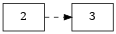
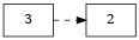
  digraph {
    rankdir=LR
    node [shape=record]
    n1 [label="{2}"]
    n2 [label="{3}"]
-   n1 -> n2 [color=black style=dashed]
+   n2 -> n1 [color=black style=dashed]
  }
